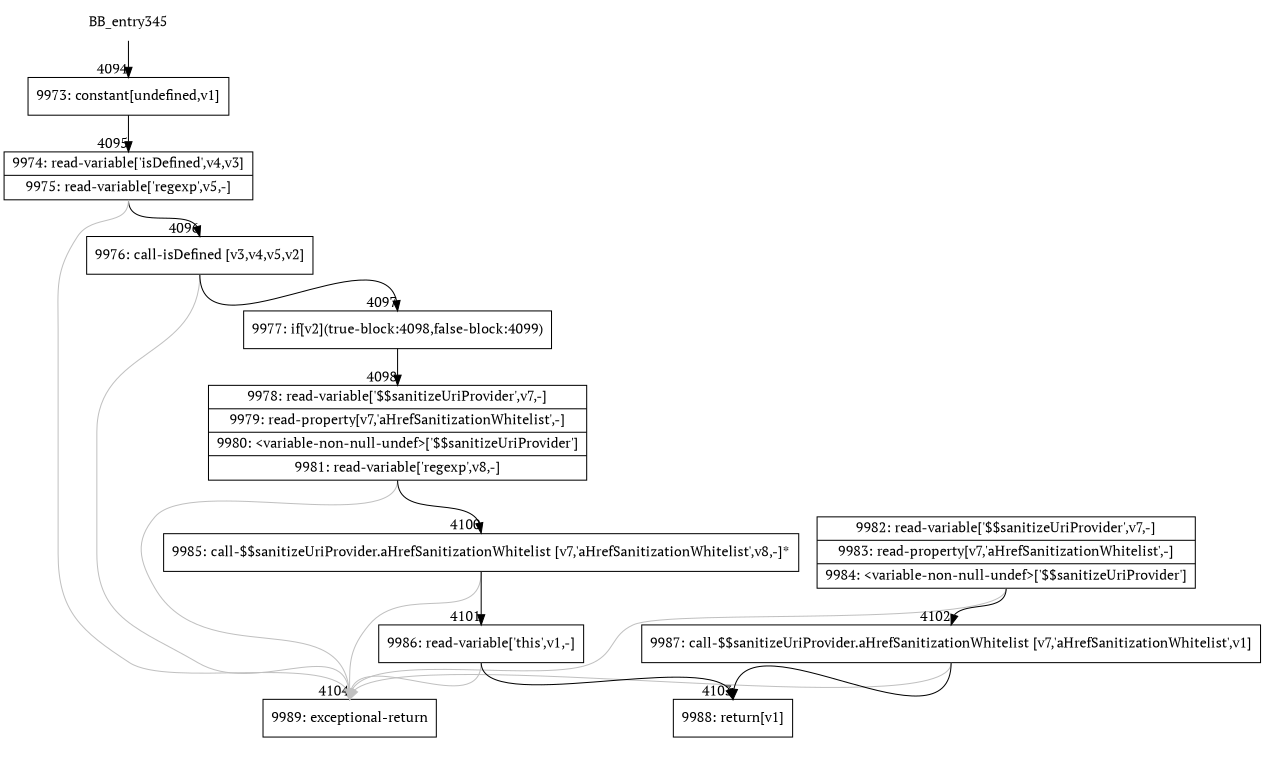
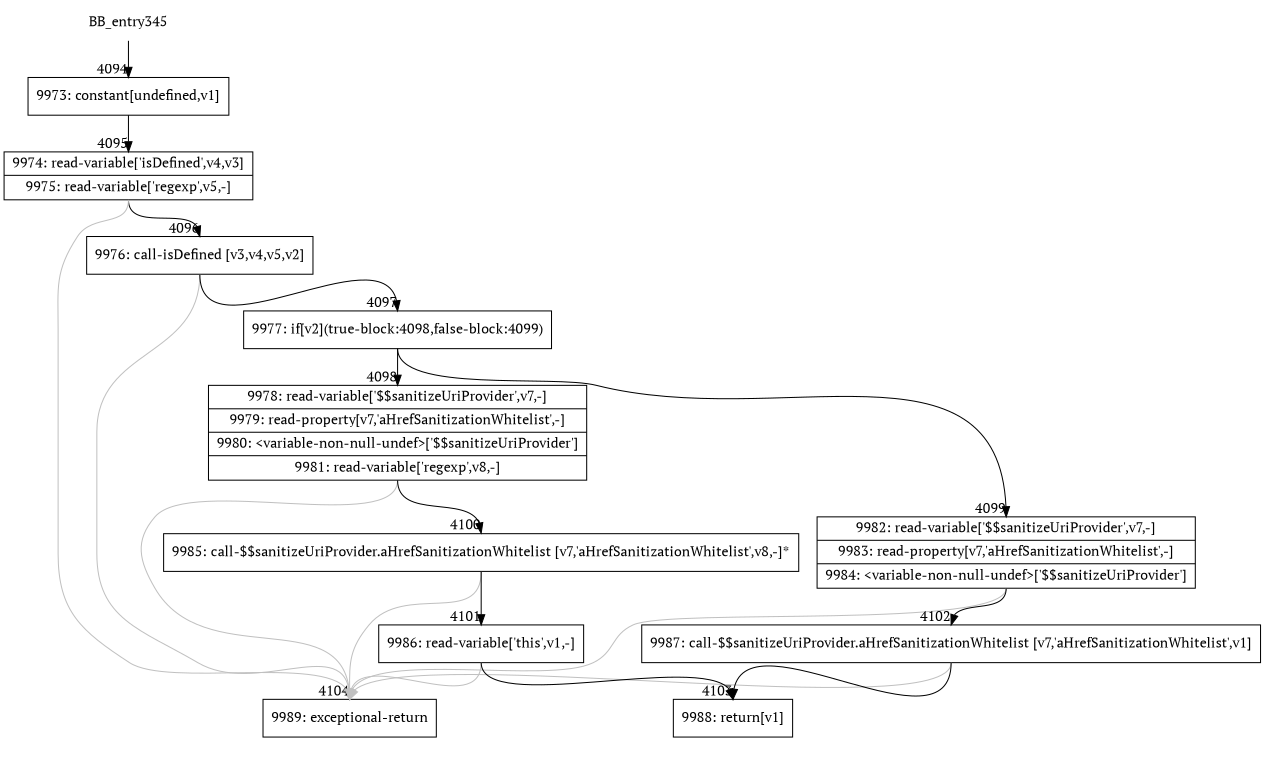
  digraph {
    fontname="PT Serif"
    rankdir=TD
    node [fontname="PT Serif" shape=record]
    edge [fontname="PT Serif" headport=n tailport=s]
    n1 [label=BB_entry345 shape=none]
    n2 [label="{9973: constant[undefined,v1]}"]
    n3 [label="{9974: read-variable['isDefined',v4,v3]|9975: read-variable['regexp',v5,-]}"]
    n4 [label="{9976: call-isDefined [v3,v4,v5,v2]}"]
    n5 [label="{9989: exceptional-return}"]
    n6 [label="{9977: if[v2](true-block:4098,false-block:4099)}"]
    n7 [label="{9978: read-variable['$$sanitizeUriProvider',v7,-]|9979: read-property[v7,'aHrefSanitizationWhitelist',-]|9980: \<variable-non-null-undef\>['$$sanitizeUriProvider']|9981: read-variable['regexp',v8,-]}"]
    n8 [label="{9982: read-variable['$$sanitizeUriProvider',v7,-]|9983: read-property[v7,'aHrefSanitizationWhitelist',-]|9984: \<variable-non-null-undef\>['$$sanitizeUriProvider']}"]
    n9 [label="{9985: call-$$sanitizeUriProvider.aHrefSanitizationWhitelist [v7,'aHrefSanitizationWhitelist',v8,-]*}"]
    n10 [label="{9987: call-$$sanitizeUriProvider.aHrefSanitizationWhitelist [v7,'aHrefSanitizationWhitelist',v1]}"]
    n11 [label="{9986: read-variable['this',v1,-]}"]
    n12 [label="{9988: return[v1]}"]
    n1 -> n2 [headlabel="    4094"]
    n2 -> n3 [headlabel="      4095"]
    n3 -> n4 [headlabel="      4096"]
    n3 -> n5 [color=gray headlabel="      4104"]
    n4 -> n5 [color=gray]
    n4 -> n6 [headlabel="      4097"]
    n6 -> n7 [headlabel="      4098"]
+   n6 -> n8 [headlabel="      4099"]
    n7 -> n5 [color=gray]
    n7 -> n9 [headlabel="      4100"]
    n8 -> n5 [color=gray]
    n8 -> n10 [headlabel="      4102"]
    n9 -> n5 [color=gray]
    n9 -> n11 [headlabel="      4101"]
    n10 -> n5 [color=gray]
    n10 -> n12
    n11 -> n5 [color=gray]
    n11 -> n12 [headlabel="      4103"]
  }
